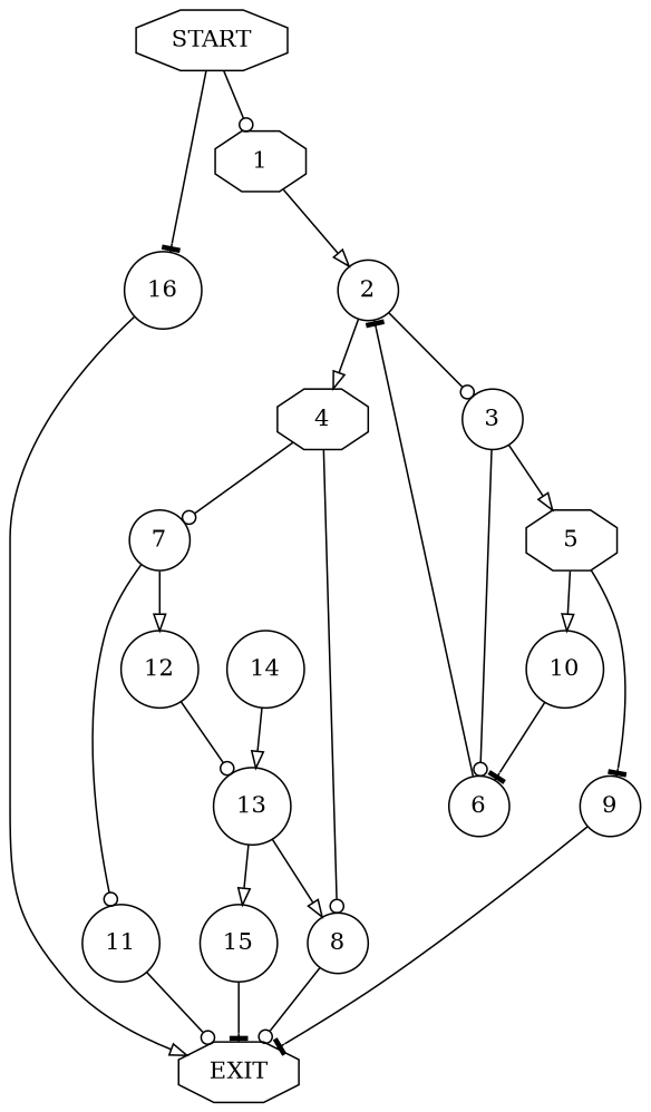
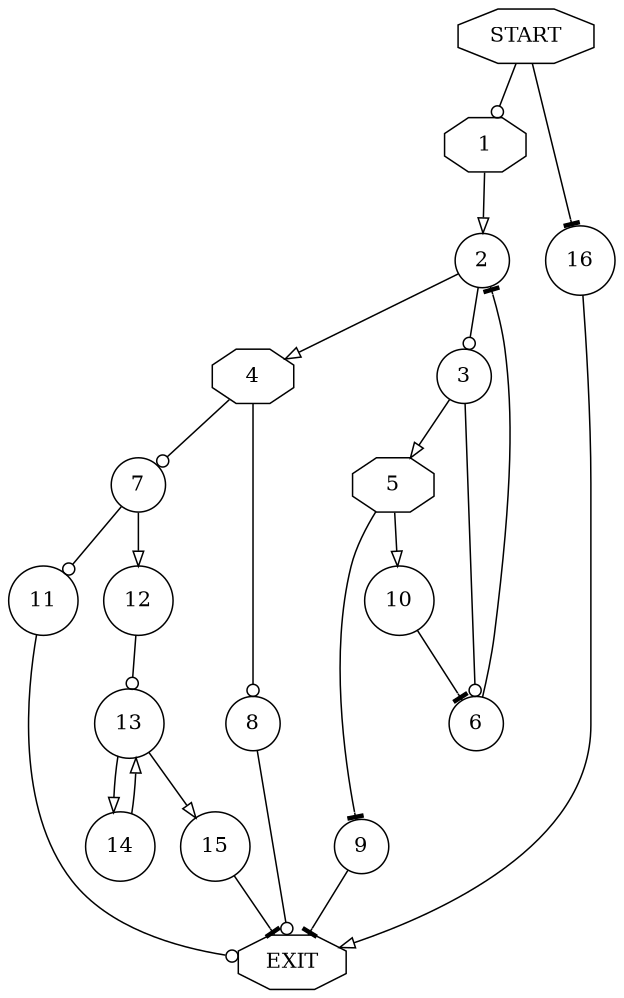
  digraph {
    node [shape=circle]
    edge [arrowhead=odot]
    n1 [label=START shape=octagon]
    1 [shape=octagon]
    16
    2
    n5 [label=EXIT shape=octagon]
    3
    4 [shape=octagon]
    5 [shape=octagon]
    6
    7
    8
    9
    10
    11
    12
    13
    14
    15
    n1 -> 1
    n1 -> 16 [arrowhead=tee]
    1 -> 2 [arrowhead=onormal]
    16 -> n5 [arrowhead=onormal]
    2 -> 3
    2 -> 4 [arrowhead=onormal]
    3 -> 5 [arrowhead=onormal]
    3 -> 6
    4 -> 7
    4 -> 8
    5 -> 9 [arrowhead=tee]
    5 -> 10 [arrowhead=onormal]
    6 -> 2 [arrowhead=tee]
    7 -> 11
    7 -> 12 [arrowhead=onormal]
    8 -> n5
    9 -> n5 [arrowhead=tee]
    10 -> 6 [arrowhead=tee]
    11 -> n5
    12 -> 13
-   13 -> 8 [arrowhead=onormal]
+   13 -> 14 [arrowhead=onormal]
    13 -> 15 [arrowhead=onormal]
    14 -> 13 [arrowhead=onormal]
    15 -> n5 [arrowhead=tee]
  }
